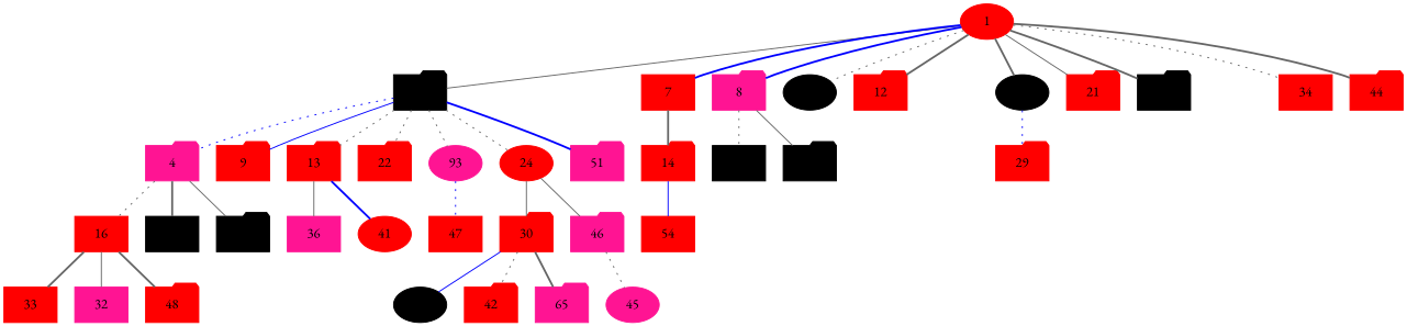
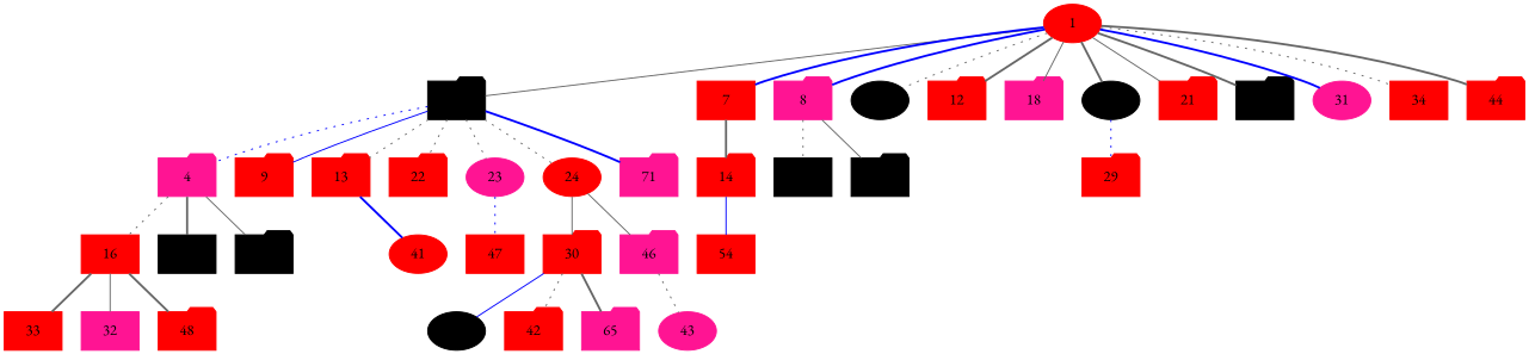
  graph {
    fontname="EB Garamond"
    node [color=red fontname="EB Garamond" shape=folder style=filled]
    edge [color=gray40 fontname="EB Garamond" style=bold]
    1 [shape=ellipse super="+2+5"]
    3 [color=black]
    7 [shape=box super="+64+40+49"]
    8 [color=deeppink super="+74"]
    11 [color=black shape=ellipse super="+69"]
    12
+   18 [color=deeppink super="+58+81"]
    19 [color=black shape=ellipse]
    21 [super="+35+61"]
    28 [color=black]
+   31 [color=deeppink shape=ellipse super="+57"]
    34 [shape=box]
    44
    4 [color=deeppink]
    9
    13 [super="+15"]
    22 [super="+39"]
-   23 [color=deeppink shape=ellipse super="+32" label=93]
+   23 [color=deeppink shape=ellipse super="+32"]
    24 [shape=ellipse]
-   51 [color=deeppink]
+   51 [color=deeppink label=71]
    14
    10 [color=black shape=box super="+25"]
    26 [color=black]
    29
    16 [shape=box super="+55+17"]
    20 [color=black shape=box super="+53"]
    27 [color=black]
-   36 [color=deeppink shape=box]
    41 [shape=ellipse]
    47 [shape=box super="+56"]
    30
    46 [color=deeppink super="+75+59"]
    33 [shape=box super="+72+80"]
    n34 [color=deeppink label=32 shape=box]
    48 [super="+60"]
    54 [shape=box super="+67"]
-   43 [color=deeppink shape=ellipse label=45]
+   43 [color=deeppink shape=ellipse]
    38 [color=black shape=ellipse super="+65"]
    42
    n40 [color=deeppink label=65]
    1 -- 3 [style=solid]
    1 -- 7 [color=blue]
    1 -- 8 [color=blue]
    1 -- 11 [style=dotted]
    1 -- 12
+   1 -- 18 [style=solid]
    1 -- 19
    1 -- 21 [style=solid]
    1 -- 28
+   1 -- 31 [color=blue]
    1 -- 34 [style=dotted]
    1 -- 44
    3 -- 4 [color=blue style=dotted]
    3 -- 9 [color=blue style=solid]
    3 -- 13 [style=dotted]
    3 -- 22 [style=dotted]
    3 -- 23 [style=dotted]
    3 -- 24 [style=dotted]
    3 -- 51 [color=blue]
    7 -- 14
    8 -- 10 [style=dotted]
    8 -- 26 [style=solid]
    19 -- 29 [color=blue style=dotted]
    4 -- 16 [style=dotted]
    4 -- 20
    4 -- 27 [style=solid]
-   13 -- 36 [style=solid]
    13 -- 41 [color=blue]
    23 -- 47 [color=blue style=dotted]
    24 -- 30 [style=solid]
    24 -- 46 [style=solid]
    14 -- 54 [color=blue style=solid]
    16 -- 33
    16 -- n34 [style=solid]
    16 -- 48
    30 -- 38 [color=blue style=solid]
    30 -- 42 [style=dotted]
    30 -- n40
    46 -- 43 [style=dotted]
  }
